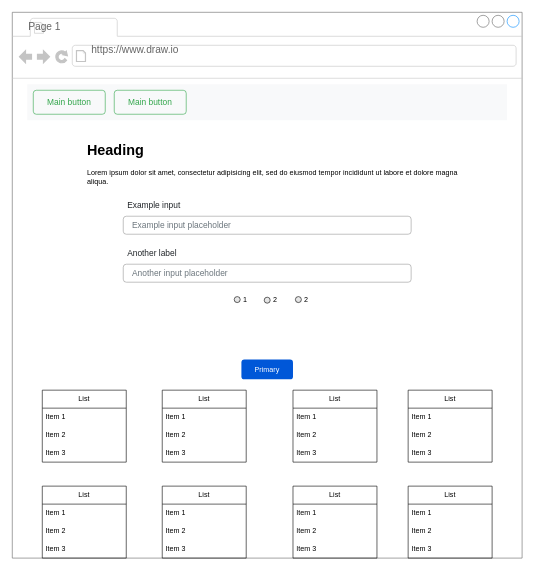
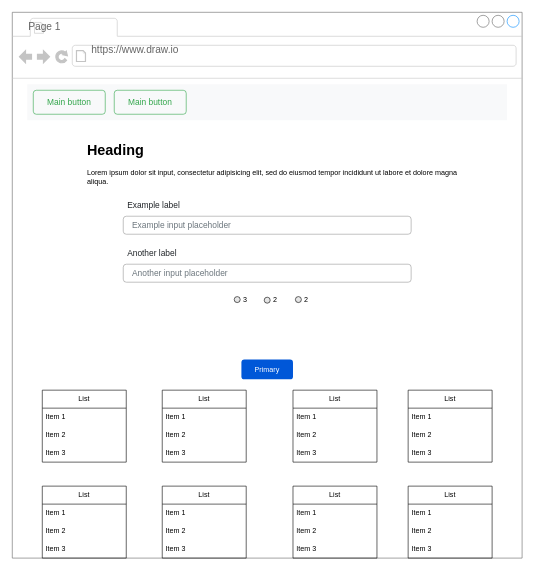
  <mxCell id="0" />
  <mxCell id="1" parent="0" />
  <mxCell id="2" value="" style="strokeWidth=1;shadow=0;dashed=0;align=center;html=1;shape=mxgraph.mockup.containers.browserWindow;rSize=0;strokeColor=#666666;strokeColor2=#008cff;strokeColor3=#c4c4c4;mainText=,;recursiveResize=0;" vertex="1" parent="1"><mxGeometry width="850" height="910" as="geometry" x="20" y="20" /></mxCell>
  <mxCell id="3" value="Page 1" style="strokeWidth=1;shadow=0;dashed=0;align=center;html=1;shape=mxgraph.mockup.containers.anchor;fontSize=17;fontColor=#666666;align=left;whiteSpace=wrap;" vertex="1" parent="2"><mxGeometry x="25" y="12" width="110" height="26" as="geometry" /></mxCell>
  <mxCell id="4" value="https://www.draw.io" style="strokeWidth=1;shadow=0;dashed=0;align=center;html=1;shape=mxgraph.mockup.containers.anchor;rSize=0;fontSize=17;fontColor=#666666;align=left;" vertex="1" parent="2"><mxGeometry x="130" y="50" width="250" height="26" as="geometry" /></mxCell>
- <mxCell id="5" value="&lt;h1&gt;Heading&lt;/h1&gt;&lt;p&gt;Lorem ipsum dolor sit amet, consectetur adipisicing elit, sed do eiusmod tempor incididunt ut labore et dolore magna aliqua.&lt;/p&gt;" style="text;html=1;strokeColor=none;fillColor=none;spacing=5;spacingTop=-20;whiteSpace=wrap;overflow=hidden;rounded=0;" vertex="1" parent="2"><mxGeometry x="120" y="210" width="630" height="120" as="geometry" /></mxCell>
+ <mxCell id="5" value="&lt;h1&gt;Heading&lt;/h1&gt;&lt;p&gt;Lorem ipsum dolor sit input, consectetur adipisicing elit, sed do eiusmod tempor incididunt ut labore et dolore magna aliqua.&lt;/p&gt;" style="text;html=1;strokeColor=none;fillColor=none;spacing=5;spacingTop=-20;whiteSpace=wrap;overflow=hidden;rounded=0;" vertex="1" parent="2"><mxGeometry x="120" y="210" width="630" height="120" as="geometry" /></mxCell>
  <mxCell id="6" value="" style="html=1;shadow=0;dashed=0;fillColor=#F8F9FA;strokeColor=none;fontSize=16;fontColor=#181819;align=left;spacing=15;" vertex="1" parent="2"><mxGeometry x="25" y="120" width="800" height="60" as="geometry" /></mxCell>
  <mxCell id="7" value="Main button" style="html=1;shadow=0;dashed=0;shape=mxgraph.bootstrap.rrect;rSize=5;strokeColor=#33A64C;html=1;whiteSpace=wrap;fillColor=none;fontColor=#33A64C;align=center;spacingLeft=0;fontSize=14;" vertex="1" parent="6"><mxGeometry width="120" height="40" relative="1" as="geometry"><mxPoint x="10" y="10" as="offset" /></mxGeometry></mxCell>
  <mxCell id="8" value="Main button" style="html=1;shadow=0;dashed=0;shape=mxgraph.bootstrap.rrect;rSize=5;strokeColor=#33A64C;html=1;whiteSpace=wrap;fillColor=none;fontColor=#33A64C;align=center;spacingLeft=0;fontSize=14;" vertex="1" parent="6"><mxGeometry x="145" y="10" width="120" height="40" as="geometry" /></mxCell>
- <mxCell id="9" value="Example input" style="fillColor=none;strokeColor=none;align=left;fontSize=14;fontColor=#212529;" vertex="1" parent="2"><mxGeometry x="190" y="300" width="260" height="40" as="geometry" /></mxCell>
+ <mxCell id="9" value="Example label" style="fillColor=none;strokeColor=none;align=left;fontSize=14;fontColor=#212529;" vertex="1" parent="2"><mxGeometry x="190" y="300" width="260" height="40" as="geometry" /></mxCell>
  <mxCell id="10" value="Example input placeholder" style="html=1;shadow=0;dashed=0;shape=mxgraph.bootstrap.rrect;rSize=5;fillColor=none;strokeColor=#999999;align=left;spacing=15;fontSize=14;fontColor=#6C767D;" vertex="1" parent="2"><mxGeometry width="480" height="30" relative="1" as="geometry"><mxPoint x="185" y="340" as="offset" /></mxGeometry></mxCell>
  <mxCell id="11" value="Another label" style="fillColor=none;strokeColor=none;align=left;fontSize=14;fontColor=#212529;" vertex="1" parent="2"><mxGeometry width="260" height="40" relative="1" as="geometry"><mxPoint x="190" y="380" as="offset" /></mxGeometry></mxCell>
  <mxCell id="12" value="Another input placeholder" style="html=1;shadow=0;dashed=0;shape=mxgraph.bootstrap.rrect;rSize=5;fillColor=none;strokeColor=#999999;align=left;spacing=15;fontSize=14;fontColor=#6C767D;" vertex="1" parent="2"><mxGeometry width="480" height="30" relative="1" as="geometry"><mxPoint x="185" y="420" as="offset" /></mxGeometry></mxCell>
  <mxCell id="13" value="Primary" style="rounded=1;fillColor=#0057D8;strokeColor=none;html=1;whiteSpace=wrap;fontColor=#ffffff;align=center;verticalAlign=middle;fontStyle=0;fontSize=12;sketch=0;" vertex="1" parent="2"><mxGeometry x="382" y="579" width="86" height="33" as="geometry" /></mxCell>
  <mxCell id="14" value="List" style="swimlane;fontStyle=0;childLayout=stackLayout;horizontal=1;startSize=30;horizontalStack=0;resizeParent=1;resizeParentMax=0;resizeLast=0;collapsible=1;marginBottom=0;whiteSpace=wrap;html=1;" vertex="1" parent="2"><mxGeometry x="50" y="630" width="140" height="120" as="geometry" /></mxCell>
  <mxCell id="15" value="Item 1" style="text;strokeColor=none;fillColor=none;align=left;verticalAlign=middle;spacingLeft=4;spacingRight=4;overflow=hidden;points=[[0,0.5],[1,0.5]];portConstraint=eastwest;rotatable=0;whiteSpace=wrap;html=1;" vertex="1" parent="14"><mxGeometry y="30" width="140" height="30" as="geometry" /></mxCell>
  <mxCell id="16" value="Item 2" style="text;strokeColor=none;fillColor=none;align=left;verticalAlign=middle;spacingLeft=4;spacingRight=4;overflow=hidden;points=[[0,0.5],[1,0.5]];portConstraint=eastwest;rotatable=0;whiteSpace=wrap;html=1;" vertex="1" parent="14"><mxGeometry y="60" width="140" height="30" as="geometry" /></mxCell>
  <mxCell id="17" value="Item 3" style="text;strokeColor=none;fillColor=none;align=left;verticalAlign=middle;spacingLeft=4;spacingRight=4;overflow=hidden;points=[[0,0.5],[1,0.5]];portConstraint=eastwest;rotatable=0;whiteSpace=wrap;html=1;" vertex="1" parent="14"><mxGeometry y="90" width="140" height="30" as="geometry" /></mxCell>
  <mxCell id="18" value="List" style="swimlane;fontStyle=0;childLayout=stackLayout;horizontal=1;startSize=30;horizontalStack=0;resizeParent=1;resizeParentMax=0;resizeLast=0;collapsible=1;marginBottom=0;whiteSpace=wrap;html=1;" vertex="1" parent="2"><mxGeometry x="660" y="630" width="140" height="120" as="geometry" /></mxCell>
  <mxCell id="19" value="Item 1" style="text;strokeColor=none;fillColor=none;align=left;verticalAlign=middle;spacingLeft=4;spacingRight=4;overflow=hidden;points=[[0,0.5],[1,0.5]];portConstraint=eastwest;rotatable=0;whiteSpace=wrap;html=1;" vertex="1" parent="18"><mxGeometry y="30" width="140" height="30" as="geometry" /></mxCell>
  <mxCell id="20" value="Item 2" style="text;strokeColor=none;fillColor=none;align=left;verticalAlign=middle;spacingLeft=4;spacingRight=4;overflow=hidden;points=[[0,0.5],[1,0.5]];portConstraint=eastwest;rotatable=0;whiteSpace=wrap;html=1;" vertex="1" parent="18"><mxGeometry y="60" width="140" height="30" as="geometry" /></mxCell>
  <mxCell id="21" value="Item 3" style="text;strokeColor=none;fillColor=none;align=left;verticalAlign=middle;spacingLeft=4;spacingRight=4;overflow=hidden;points=[[0,0.5],[1,0.5]];portConstraint=eastwest;rotatable=0;whiteSpace=wrap;html=1;" vertex="1" parent="18"><mxGeometry y="90" width="140" height="30" as="geometry" /></mxCell>
  <mxCell id="22" value="List" style="swimlane;fontStyle=0;childLayout=stackLayout;horizontal=1;startSize=30;horizontalStack=0;resizeParent=1;resizeParentMax=0;resizeLast=0;collapsible=1;marginBottom=0;whiteSpace=wrap;html=1;" vertex="1" parent="2"><mxGeometry x="468" y="630" width="140" height="120" as="geometry" /></mxCell>
  <mxCell id="23" value="Item 1" style="text;strokeColor=none;fillColor=none;align=left;verticalAlign=middle;spacingLeft=4;spacingRight=4;overflow=hidden;points=[[0,0.5],[1,0.5]];portConstraint=eastwest;rotatable=0;whiteSpace=wrap;html=1;" vertex="1" parent="22"><mxGeometry y="30" width="140" height="30" as="geometry" /></mxCell>
  <mxCell id="24" value="Item 2" style="text;strokeColor=none;fillColor=none;align=left;verticalAlign=middle;spacingLeft=4;spacingRight=4;overflow=hidden;points=[[0,0.5],[1,0.5]];portConstraint=eastwest;rotatable=0;whiteSpace=wrap;html=1;" vertex="1" parent="22"><mxGeometry y="60" width="140" height="30" as="geometry" /></mxCell>
  <mxCell id="25" value="Item 3" style="text;strokeColor=none;fillColor=none;align=left;verticalAlign=middle;spacingLeft=4;spacingRight=4;overflow=hidden;points=[[0,0.5],[1,0.5]];portConstraint=eastwest;rotatable=0;whiteSpace=wrap;html=1;" vertex="1" parent="22"><mxGeometry y="90" width="140" height="30" as="geometry" /></mxCell>
  <mxCell id="26" value="List" style="swimlane;fontStyle=0;childLayout=stackLayout;horizontal=1;startSize=30;horizontalStack=0;resizeParent=1;resizeParentMax=0;resizeLast=0;collapsible=1;marginBottom=0;whiteSpace=wrap;html=1;" vertex="1" parent="2"><mxGeometry x="250" y="630" width="140" height="120" as="geometry" /></mxCell>
  <mxCell id="27" value="Item 1" style="text;strokeColor=none;fillColor=none;align=left;verticalAlign=middle;spacingLeft=4;spacingRight=4;overflow=hidden;points=[[0,0.5],[1,0.5]];portConstraint=eastwest;rotatable=0;whiteSpace=wrap;html=1;" vertex="1" parent="26"><mxGeometry y="30" width="140" height="30" as="geometry" /></mxCell>
  <mxCell id="28" value="Item 2" style="text;strokeColor=none;fillColor=none;align=left;verticalAlign=middle;spacingLeft=4;spacingRight=4;overflow=hidden;points=[[0,0.5],[1,0.5]];portConstraint=eastwest;rotatable=0;whiteSpace=wrap;html=1;" vertex="1" parent="26"><mxGeometry y="60" width="140" height="30" as="geometry" /></mxCell>
  <mxCell id="29" value="Item 3" style="text;strokeColor=none;fillColor=none;align=left;verticalAlign=middle;spacingLeft=4;spacingRight=4;overflow=hidden;points=[[0,0.5],[1,0.5]];portConstraint=eastwest;rotatable=0;whiteSpace=wrap;html=1;" vertex="1" parent="26"><mxGeometry y="90" width="140" height="30" as="geometry" /></mxCell>
  <mxCell id="30" value="List" style="swimlane;fontStyle=0;childLayout=stackLayout;horizontal=1;startSize=30;horizontalStack=0;resizeParent=1;resizeParentMax=0;resizeLast=0;collapsible=1;marginBottom=0;whiteSpace=wrap;html=1;" vertex="1" parent="2"><mxGeometry x="660" y="790" width="140" height="120" as="geometry" /></mxCell>
  <mxCell id="31" value="Item 1" style="text;strokeColor=none;fillColor=none;align=left;verticalAlign=middle;spacingLeft=4;spacingRight=4;overflow=hidden;points=[[0,0.5],[1,0.5]];portConstraint=eastwest;rotatable=0;whiteSpace=wrap;html=1;" vertex="1" parent="30"><mxGeometry y="30" width="140" height="30" as="geometry" /></mxCell>
  <mxCell id="32" value="Item 2" style="text;strokeColor=none;fillColor=none;align=left;verticalAlign=middle;spacingLeft=4;spacingRight=4;overflow=hidden;points=[[0,0.5],[1,0.5]];portConstraint=eastwest;rotatable=0;whiteSpace=wrap;html=1;" vertex="1" parent="30"><mxGeometry y="60" width="140" height="30" as="geometry" /></mxCell>
  <mxCell id="33" value="Item 3" style="text;strokeColor=none;fillColor=none;align=left;verticalAlign=middle;spacingLeft=4;spacingRight=4;overflow=hidden;points=[[0,0.5],[1,0.5]];portConstraint=eastwest;rotatable=0;whiteSpace=wrap;html=1;" vertex="1" parent="30"><mxGeometry y="90" width="140" height="30" as="geometry" /></mxCell>
  <mxCell id="34" value="List" style="swimlane;fontStyle=0;childLayout=stackLayout;horizontal=1;startSize=30;horizontalStack=0;resizeParent=1;resizeParentMax=0;resizeLast=0;collapsible=1;marginBottom=0;whiteSpace=wrap;html=1;" vertex="1" parent="2"><mxGeometry x="468" y="790" width="140" height="120" as="geometry" /></mxCell>
  <mxCell id="35" value="Item 1" style="text;strokeColor=none;fillColor=none;align=left;verticalAlign=middle;spacingLeft=4;spacingRight=4;overflow=hidden;points=[[0,0.5],[1,0.5]];portConstraint=eastwest;rotatable=0;whiteSpace=wrap;html=1;" vertex="1" parent="34"><mxGeometry y="30" width="140" height="30" as="geometry" /></mxCell>
  <mxCell id="36" value="Item 2" style="text;strokeColor=none;fillColor=none;align=left;verticalAlign=middle;spacingLeft=4;spacingRight=4;overflow=hidden;points=[[0,0.5],[1,0.5]];portConstraint=eastwest;rotatable=0;whiteSpace=wrap;html=1;" vertex="1" parent="34"><mxGeometry y="60" width="140" height="30" as="geometry" /></mxCell>
  <mxCell id="37" value="Item 3" style="text;strokeColor=none;fillColor=none;align=left;verticalAlign=middle;spacingLeft=4;spacingRight=4;overflow=hidden;points=[[0,0.5],[1,0.5]];portConstraint=eastwest;rotatable=0;whiteSpace=wrap;html=1;" vertex="1" parent="34"><mxGeometry y="90" width="140" height="30" as="geometry" /></mxCell>
  <mxCell id="38" value="List" style="swimlane;fontStyle=0;childLayout=stackLayout;horizontal=1;startSize=30;horizontalStack=0;resizeParent=1;resizeParentMax=0;resizeLast=0;collapsible=1;marginBottom=0;whiteSpace=wrap;html=1;" vertex="1" parent="2"><mxGeometry x="50" y="790" width="140" height="120" as="geometry" /></mxCell>
  <mxCell id="39" value="Item 1" style="text;strokeColor=none;fillColor=none;align=left;verticalAlign=middle;spacingLeft=4;spacingRight=4;overflow=hidden;points=[[0,0.5],[1,0.5]];portConstraint=eastwest;rotatable=0;whiteSpace=wrap;html=1;" vertex="1" parent="38"><mxGeometry y="30" width="140" height="30" as="geometry" /></mxCell>
  <mxCell id="40" value="Item 2" style="text;strokeColor=none;fillColor=none;align=left;verticalAlign=middle;spacingLeft=4;spacingRight=4;overflow=hidden;points=[[0,0.5],[1,0.5]];portConstraint=eastwest;rotatable=0;whiteSpace=wrap;html=1;" vertex="1" parent="38"><mxGeometry y="60" width="140" height="30" as="geometry" /></mxCell>
  <mxCell id="41" value="Item 3" style="text;strokeColor=none;fillColor=none;align=left;verticalAlign=middle;spacingLeft=4;spacingRight=4;overflow=hidden;points=[[0,0.5],[1,0.5]];portConstraint=eastwest;rotatable=0;whiteSpace=wrap;html=1;" vertex="1" parent="38"><mxGeometry y="90" width="140" height="30" as="geometry" /></mxCell>
  <mxCell id="42" value="List" style="swimlane;fontStyle=0;childLayout=stackLayout;horizontal=1;startSize=30;horizontalStack=0;resizeParent=1;resizeParentMax=0;resizeLast=0;collapsible=1;marginBottom=0;whiteSpace=wrap;html=1;" vertex="1" parent="2"><mxGeometry x="250" y="790" width="140" height="120" as="geometry" /></mxCell>
  <mxCell id="43" value="Item 1" style="text;strokeColor=none;fillColor=none;align=left;verticalAlign=middle;spacingLeft=4;spacingRight=4;overflow=hidden;points=[[0,0.5],[1,0.5]];portConstraint=eastwest;rotatable=0;whiteSpace=wrap;html=1;" vertex="1" parent="42"><mxGeometry y="30" width="140" height="30" as="geometry" /></mxCell>
  <mxCell id="44" value="Item 2" style="text;strokeColor=none;fillColor=none;align=left;verticalAlign=middle;spacingLeft=4;spacingRight=4;overflow=hidden;points=[[0,0.5],[1,0.5]];portConstraint=eastwest;rotatable=0;whiteSpace=wrap;html=1;" vertex="1" parent="42"><mxGeometry y="60" width="140" height="30" as="geometry" /></mxCell>
  <mxCell id="45" value="Item 3" style="text;strokeColor=none;fillColor=none;align=left;verticalAlign=middle;spacingLeft=4;spacingRight=4;overflow=hidden;points=[[0,0.5],[1,0.5]];portConstraint=eastwest;rotatable=0;whiteSpace=wrap;html=1;" vertex="1" parent="42"><mxGeometry y="90" width="140" height="30" as="geometry" /></mxCell>
- <mxCell id="46" value="1" style="html=1;shadow=0;dashed=0;shape=mxgraph.bootstrap.radioButton2;labelPosition=right;verticalLabelPosition=middle;align=left;verticalAlign=middle;gradientColor=#DEDEDE;fillColor=#EDEDED;checked=0;spacing=5;checkedFill=#0085FC;checkedStroke=#ffffff;" vertex="1" parent="1"><mxGeometry x="390" y="494" width="10" height="10" as="geometry" /></mxCell>
+ <mxCell id="46" value="3" style="html=1;shadow=0;dashed=0;shape=mxgraph.bootstrap.radioButton2;labelPosition=right;verticalLabelPosition=middle;align=left;verticalAlign=middle;gradientColor=#DEDEDE;fillColor=#EDEDED;checked=0;spacing=5;checkedFill=#0085FC;checkedStroke=#ffffff;" vertex="1" parent="1"><mxGeometry x="390" y="494" width="10" height="10" as="geometry" /></mxCell>
  <mxCell id="47" value="2" style="html=1;shadow=0;dashed=0;shape=mxgraph.bootstrap.radioButton2;labelPosition=right;verticalLabelPosition=middle;align=left;verticalAlign=middle;gradientColor=#DEDEDE;fillColor=#EDEDED;checked=0;spacing=5;checkedFill=#0085FC;checkedStroke=#ffffff;" vertex="1" parent="1"><mxGeometry x="440" y="495" width="10" height="10" as="geometry" /></mxCell>
  <mxCell id="48" value="2" style="html=1;shadow=0;dashed=0;shape=mxgraph.bootstrap.radioButton2;labelPosition=right;verticalLabelPosition=middle;align=left;verticalAlign=middle;gradientColor=#DEDEDE;fillColor=#EDEDED;checked=0;spacing=5;checkedFill=#0085FC;checkedStroke=#ffffff;" vertex="1" parent="1"><mxGeometry x="492" y="494" width="10" height="10" as="geometry" /></mxCell>
